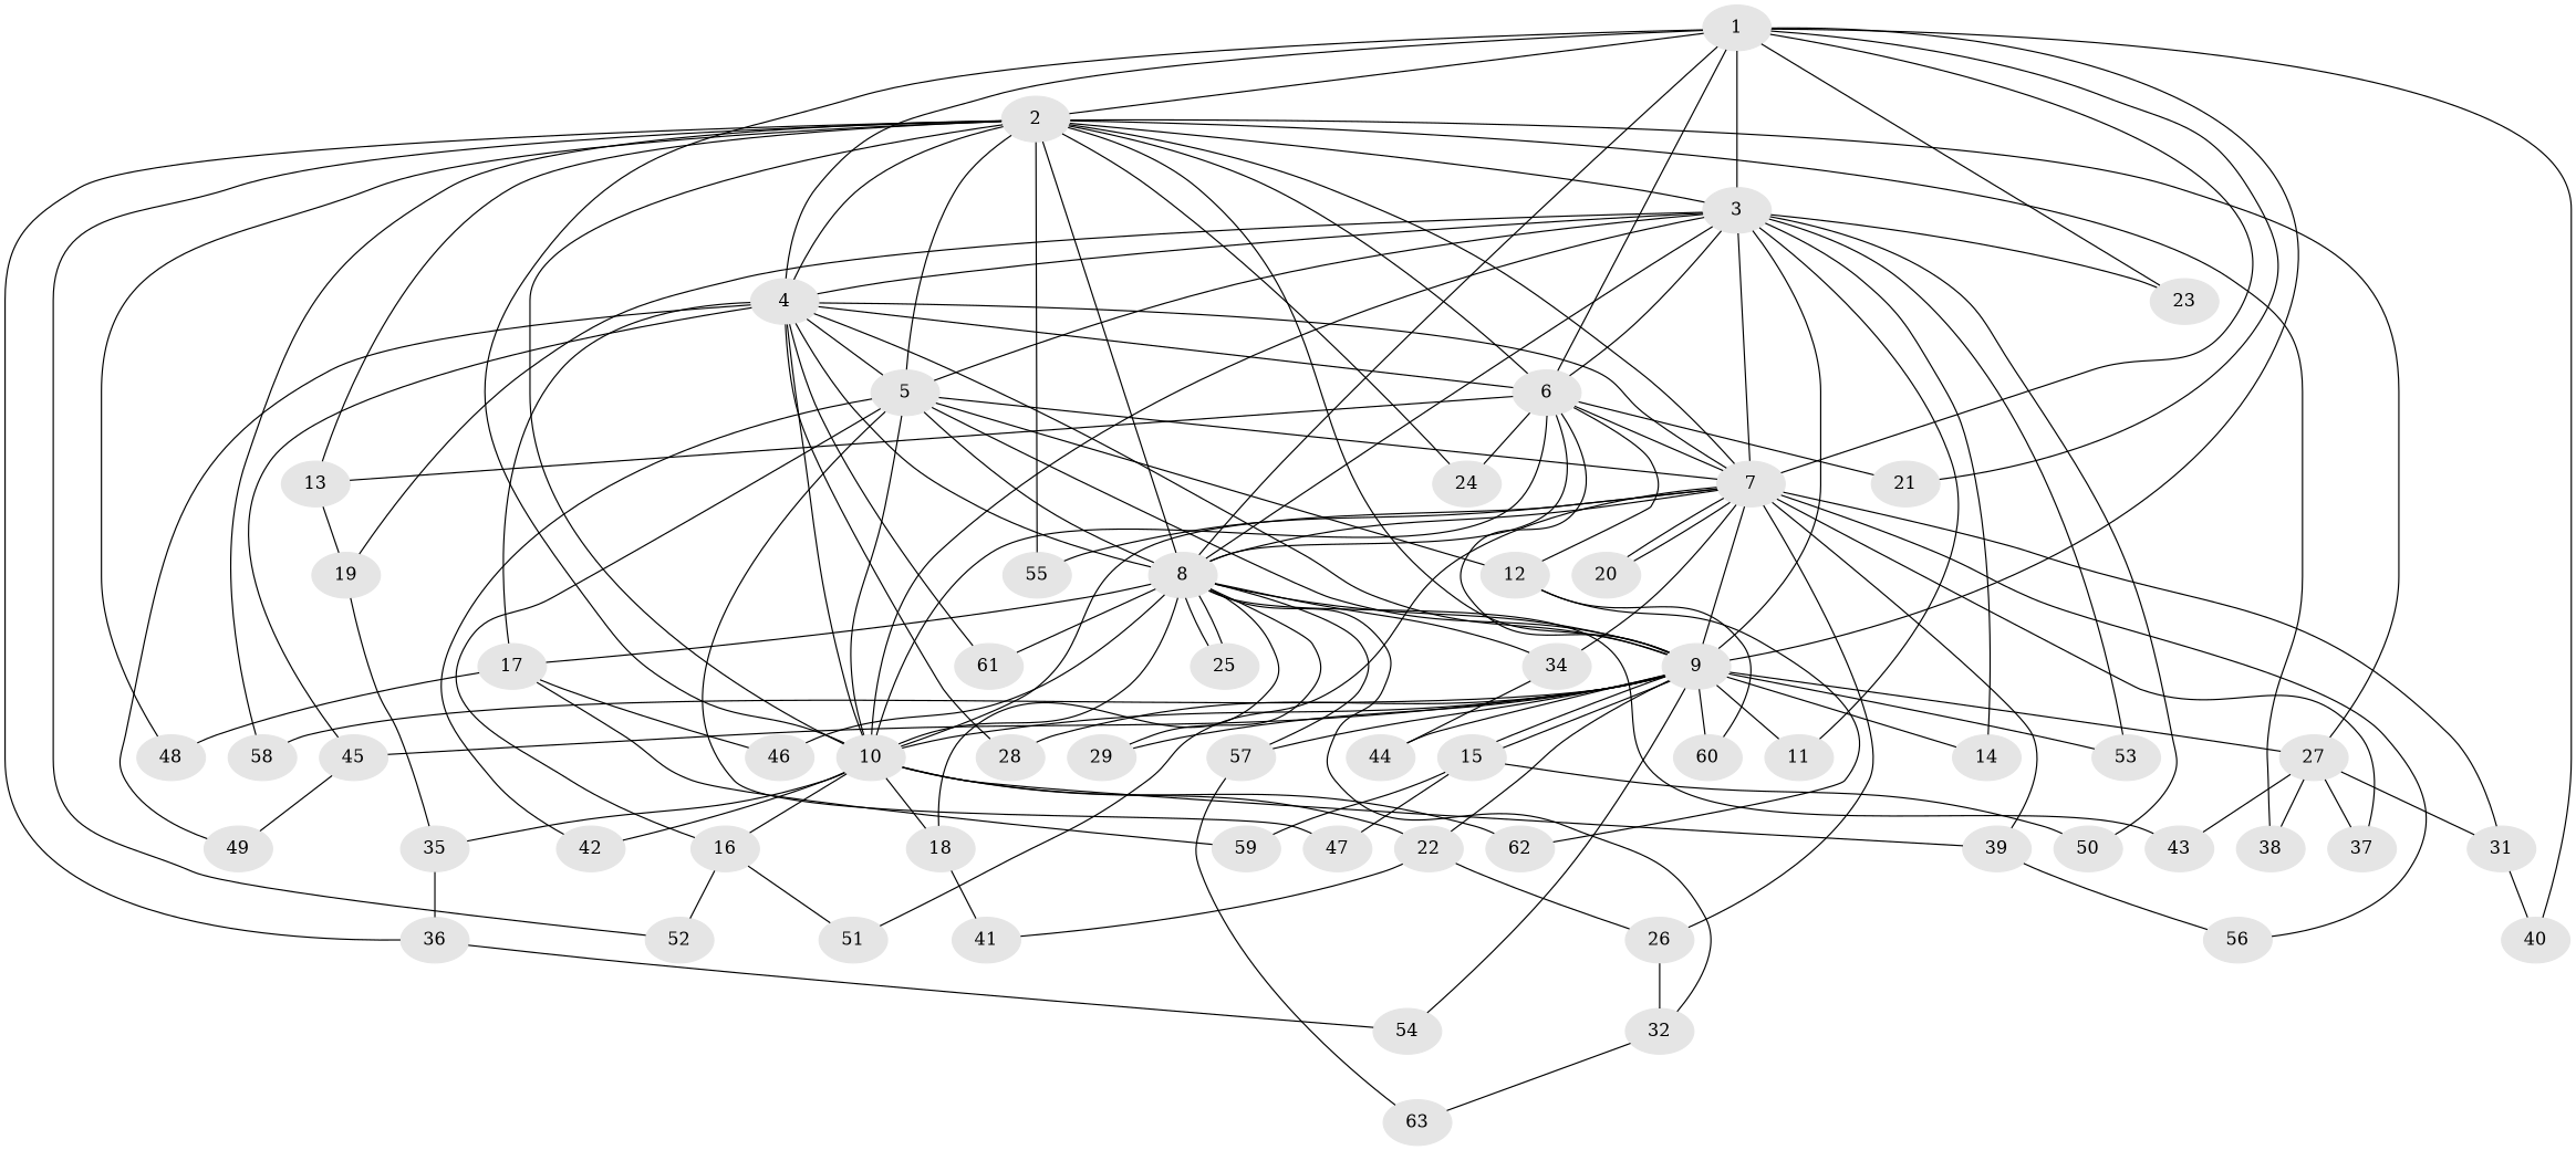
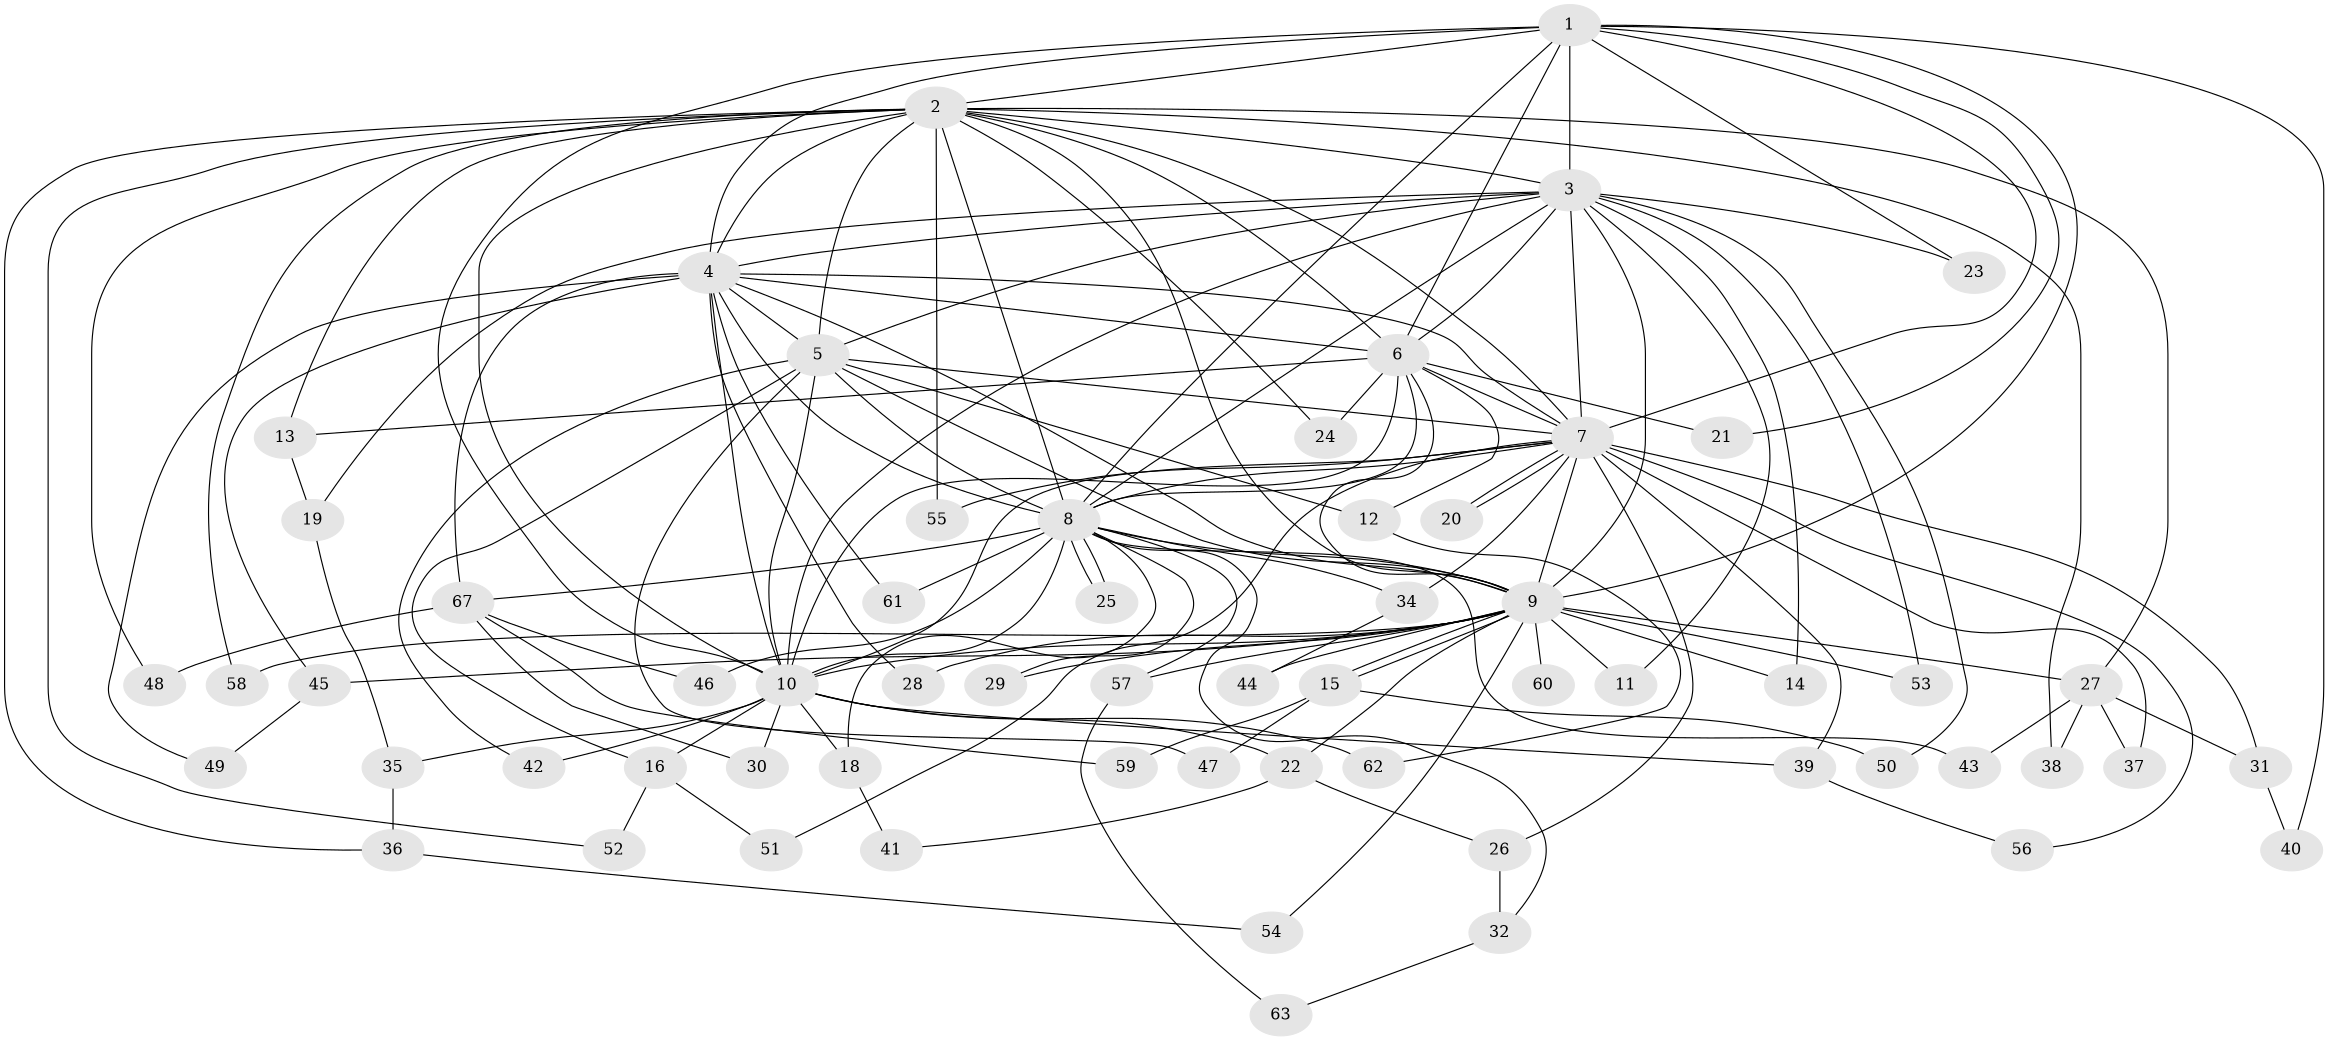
  graph {
    node [color=gray90 style=filled]
    1
    2
    3
    4
    6
    7
    8
    9
    10
    21
    23
    40
    5
    13
    24
    27
    36
    38
    48
    52
    55
    58
    11
    14
    19
    50
    53
-   17
+   17 [label=67]
    28
    45
    49
    61
    12
    16
    42
    47
    20
    26
    31
    34
    37
    39
    51
    56
    18
    25
    29
    32
    43
    46
    57
    15
    22
    44
    54
    60
+   30
    35
    62
    59
    41
    63
    1 -- 2
    1 -- 3
    1 -- 4
    1 -- 6
    1 -- 7
    1 -- 8
    1 -- 9
    1 -- 10
    1 -- 21
    1 -- 23
    1 -- 40
    2 -- 3
    2 -- 4
    2 -- 6
    2 -- 7
    2 -- 8
    2 -- 9
    2 -- 10
    2 -- 5
    2 -- 13
    2 -- 24
    2 -- 27
    2 -- 36
    2 -- 38
    2 -- 48
    2 -- 52
    2 -- 55
    2 -- 58
    3 -- 4
    3 -- 6
    3 -- 7
    3 -- 8
    3 -- 9
    3 -- 10
    3 -- 23
    3 -- 5
    3 -- 11
    3 -- 14
    3 -- 19
    3 -- 50
    3 -- 53
    4 -- 6
    4 -- 7
    4 -- 8
    4 -- 9
    4 -- 10
    4 -- 5
    4 -- 17
    4 -- 28
    4 -- 45
    4 -- 49
    4 -- 61
    6 -- 7
    6 -- 8
    6 -- 9
    6 -- 10
    6 -- 21
    6 -- 13
    6 -- 24
    6 -- 12
    7 -- 8
    7 -- 9
    7 -- 10
    7 -- 55
    7 -- 20
    7 -- 20
    7 -- 26
    7 -- 31
    7 -- 34
    7 -- 37
    7 -- 39
    7 -- 51
    7 -- 56
    8 -- 9
    8 -- 10
    8 -- 17
    8 -- 61
    8 -- 34
    8 -- 18
    8 -- 25
    8 -- 25
    8 -- 29
    8 -- 32
    8 -- 43
    8 -- 46
    8 -- 57
    9 -- 10
    9 -- 27
    9 -- 58
    9 -- 11
    9 -- 14
    9 -- 53
    9 -- 28
    9 -- 45
    9 -- 29
    9 -- 57
    9 -- 15
    9 -- 15
    9 -- 22
    9 -- 44
    9 -- 54
    9 -- 60
    10 -- 16
    10 -- 42
    10 -- 39
    10 -- 18
    10 -- 22
+   10 -- 30
    10 -- 35
    10 -- 62
    5 -- 7
    5 -- 8
    5 -- 9
    5 -- 10
    5 -- 12
    5 -- 16
    5 -- 42
    5 -- 47
    13 -- 19
    27 -- 38
    27 -- 31
    27 -- 37
    27 -- 43
    36 -- 54
    19 -- 35
    17 -- 48
    17 -- 46
+   17 -- 30
    17 -- 59
    45 -- 49
-   12 -- 60
    12 -- 62
    16 -- 52
    16 -- 51
    26 -- 32
    31 -- 40
    34 -- 44
    39 -- 56
    18 -- 41
    32 -- 63
    57 -- 63
    15 -- 50
    15 -- 47
    15 -- 59
    22 -- 26
    22 -- 41
    35 -- 36
  }
